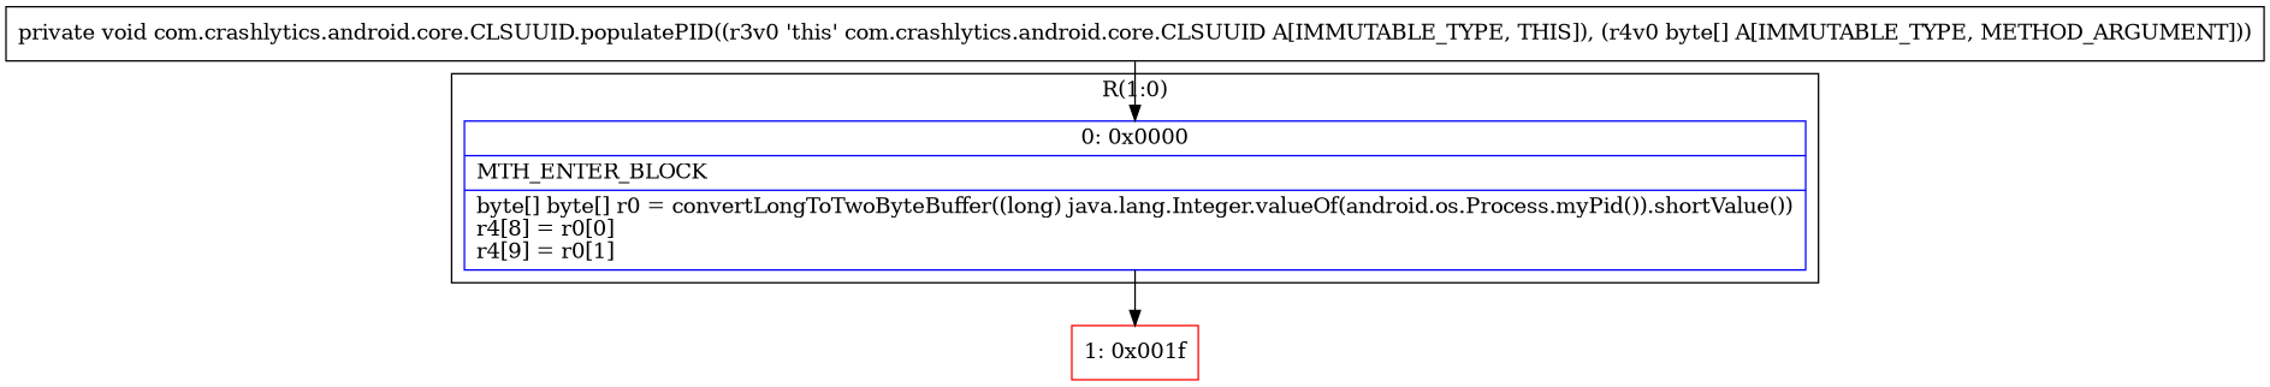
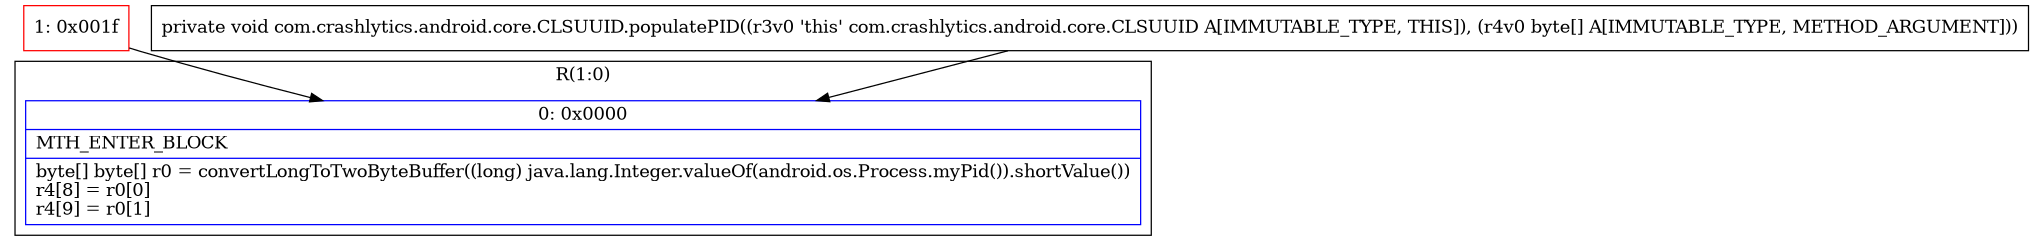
  digraph {
    node [shape=record]
    n1 [color=blue label="{0\:\ 0x0000|MTH_ENTER_BLOCK\l|byte[] byte[] r0 = convertLongToTwoByteBuffer((long) java.lang.Integer.valueOf(android.os.Process.myPid()).shortValue())\lr4[8] = r0[0]\lr4[9] = r0[1]\l}"]
    n2 [color=red label="{1\:\ 0x001f}"]
    n3 [label="{private void com.crashlytics.android.core.CLSUUID.populatePID((r3v0 'this' com.crashlytics.android.core.CLSUUID A[IMMUTABLE_TYPE, THIS]), (r4v0 byte[] A[IMMUTABLE_TYPE, METHOD_ARGUMENT])) }"]
    subgraph cluster_1 {
      label="R(1:0)"
      n1
    }
-   n1 -> n2
+   n2 -> n1
    n3 -> n1
  }
